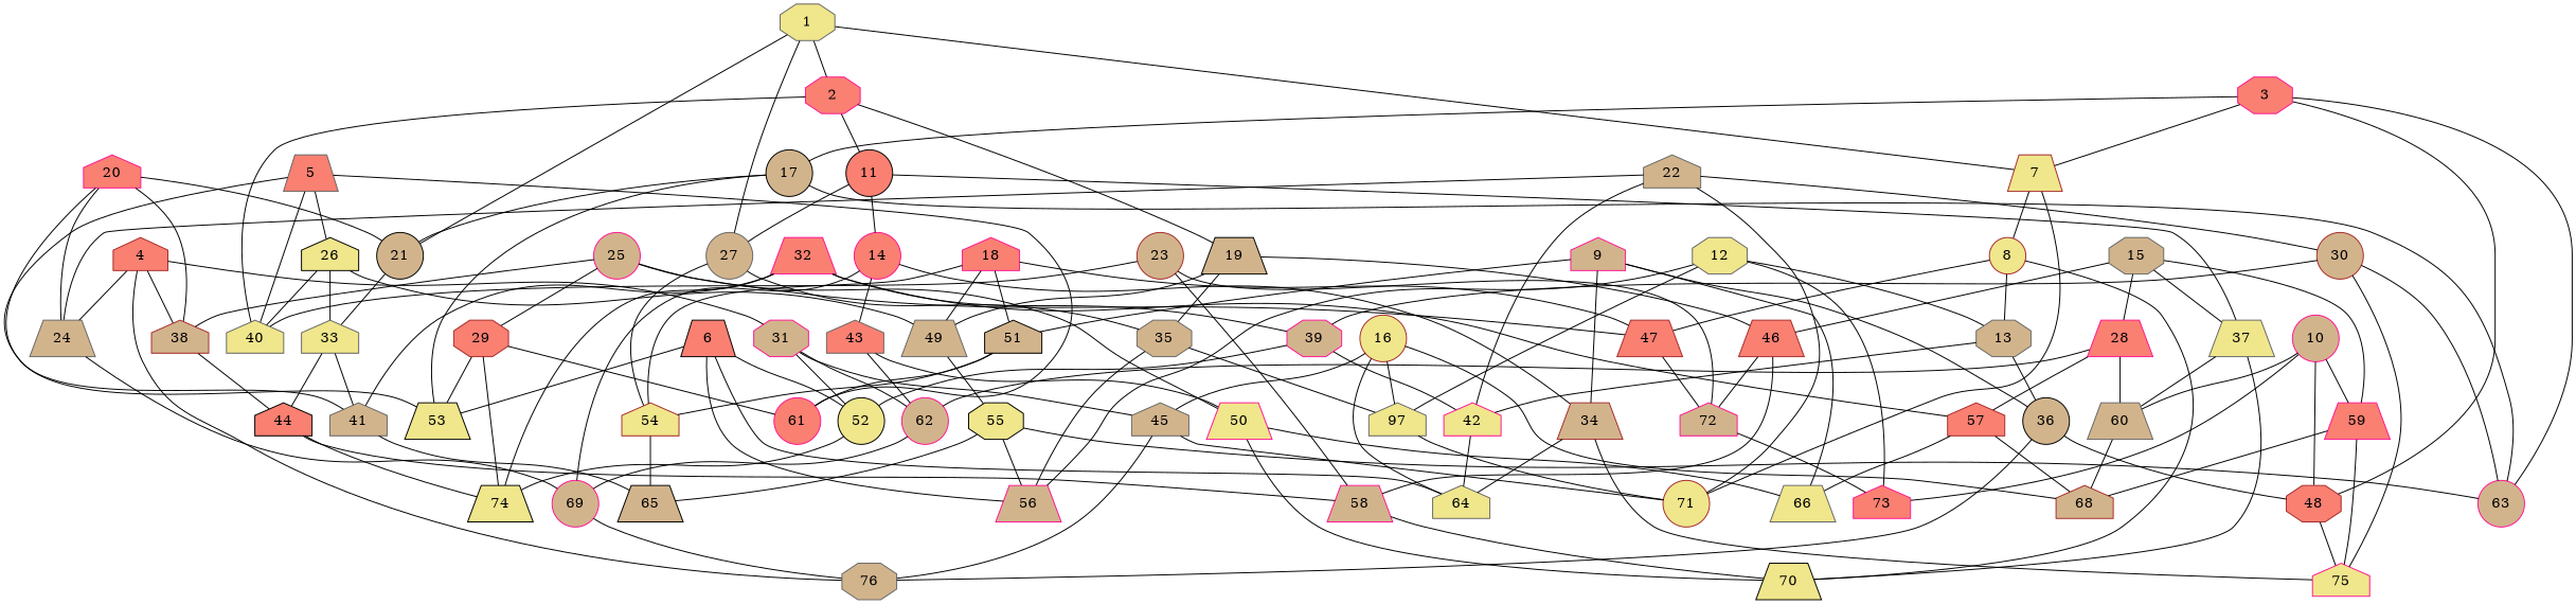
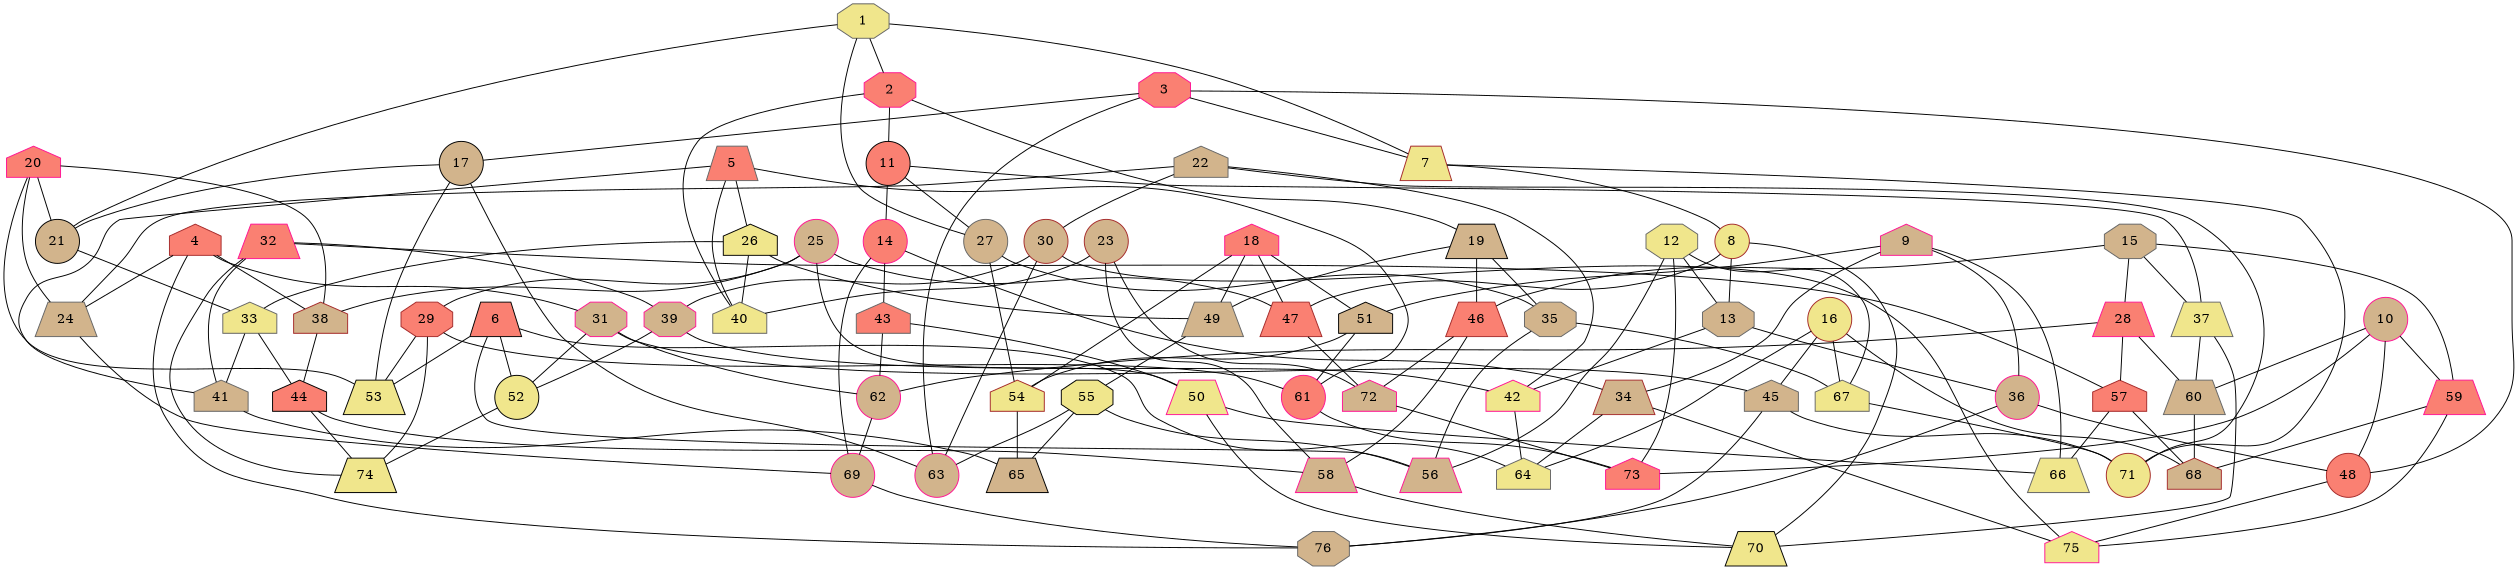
  graph {
    node [color=deeppink fillcolor=tan shape=house style=filled]
    1 [color=gray40 fillcolor=khaki shape=octagon]
    2 [fillcolor=salmon shape=octagon]
    7 [color=brown fillcolor=khaki shape=trapezium]
    21 [color=black shape=circle]
    27 [color=gray40 shape=circle]
    11 [color=black fillcolor=salmon shape=circle]
    19 [color=black shape=trapezium]
    40 [color=gray40 fillcolor=khaki]
    8 [color=brown fillcolor=khaki shape=circle]
    71 [color=brown fillcolor=khaki shape=circle]
    33 [color=gray40 fillcolor=khaki]
    54 [color=brown fillcolor=khaki]
    35 [color=gray40 shape=octagon]
    14 [fillcolor=salmon shape=circle]
    37 [color=gray40 fillcolor=khaki shape=trapezium]
    46 [color=brown fillcolor=salmon shape=trapezium]
    49 [color=gray40 shape=trapezium]
    3 [fillcolor=salmon shape=octagon]
    17 [color=black shape=circle]
-   48 [color=brown fillcolor=salmon shape=octagon]
+   48 [color=brown fillcolor=salmon shape=circle]
    63 [shape=circle]
    53 [color=black fillcolor=khaki shape=trapezium]
    75 [fillcolor=khaki]
    4 [color=brown fillcolor=salmon]
    24 [color=gray40 shape=trapezium]
    31 [shape=octagon]
    38 [color=brown]
    76 [color=gray40 shape=octagon]
    69 [shape=circle]
    52 [color=black fillcolor=khaki shape=circle]
    45 [color=gray40]
    62 [shape=circle]
    44 [color=black fillcolor=salmon]
    5 [color=gray40 fillcolor=salmon shape=trapezium]
    26 [color=black fillcolor=khaki]
    41 [color=gray40]
    61 [fillcolor=salmon shape=circle]
    65 [color=black shape=trapezium]
    73 [fillcolor=salmon]
    6 [color=black fillcolor=salmon shape=trapezium]
    56 [shape=trapezium]
    64 [color=gray40 fillcolor=khaki]
    74 [color=black fillcolor=khaki shape=trapezium]
    13 [color=gray40 shape=octagon]
    47 [color=brown fillcolor=salmon shape=trapezium]
    70 [color=black fillcolor=khaki shape=trapezium]
-   36 [color=black shape=circle]
+   36 [shape=circle]
    42 [fillcolor=khaki]
    72
    34 [color=brown shape=trapezium]
    9
    51 [color=black]
    66 [color=gray40 fillcolor=khaki shape=trapezium]
    10 [shape=circle]
    59 [fillcolor=salmon shape=trapezium]
    60 [color=gray40 shape=trapezium]
    68 [color=brown]
    43 [color=gray40 fillcolor=salmon]
    12 [color=gray40 fillcolor=khaki shape=octagon]
-   67 [color=gray40 fillcolor=khaki label=97]
+   67 [color=gray40 fillcolor=khaki]
    50 [fillcolor=khaki shape=trapezium]
    15 [color=gray40 shape=octagon]
    28 [fillcolor=salmon shape=trapezium]
    57 [color=brown fillcolor=salmon]
    58 [shape=trapezium]
    16 [color=brown fillcolor=khaki shape=circle]
    18 [fillcolor=salmon]
    55 [color=black fillcolor=khaki shape=octagon]
    20 [fillcolor=salmon]
    22 [color=gray40]
    30 [color=brown shape=circle]
    39 [shape=octagon]
    23 [color=brown shape=circle]
    25 [shape=circle]
    29 [color=brown fillcolor=salmon shape=octagon]
    32 [fillcolor=salmon shape=trapezium]
    1 -- 2
    1 -- 7
    1 -- 21
    1 -- 27
    2 -- 11
    2 -- 19
    2 -- 40
    7 -- 8
    7 -- 71
    21 -- 33
    27 -- 54
    27 -- 35
    11 -- 27
    11 -- 14
    11 -- 37
    19 -- 35
    19 -- 46
    19 -- 49
    8 -- 13
    8 -- 47
    8 -- 70
    33 -- 44
    33 -- 41
    54 -- 65
    35 -- 56
    35 -- 67
    14 -- 69
    14 -- 34
    14 -- 43
    37 -- 70
    37 -- 60
    46 -- 72
    46 -- 58
    49 -- 55
    3 -- 7
    3 -- 17
    3 -- 48
    3 -- 63
    17 -- 21
    17 -- 63
    17 -- 53
    48 -- 75
    4 -- 24
    4 -- 31
    4 -- 38
    4 -- 76
    24 -- 69
    31 -- 52
    31 -- 45
    31 -- 62
    38 -- 44
    69 -- 76
    52 -- 74
    45 -- 71
    45 -- 76
    62 -- 69
    44 -- 74
    44 -- 58
    5 -- 40
    5 -- 26
    5 -- 41
    5 -- 61
    26 -- 40
    26 -- 33
    26 -- 49
    41 -- 65
+   61 -- 73
    6 -- 53
    6 -- 52
    6 -- 56
    6 -- 64
    13 -- 36
    13 -- 42
    47 -- 72
    36 -- 48
    36 -- 76
    42 -- 64
    72 -- 73
    34 -- 75
    34 -- 64
    9 -- 36
    9 -- 34
    9 -- 51
    9 -- 66
    51 -- 54
    51 -- 61
    10 -- 48
    10 -- 73
    10 -- 59
    10 -- 60
    59 -- 75
    59 -- 68
    60 -- 68
    43 -- 62
    43 -- 50
    12 -- 73
    12 -- 56
    12 -- 13
    12 -- 67
    67 -- 71
    50 -- 70
    50 -- 66
    15 -- 37
    15 -- 46
    15 -- 59
    15 -- 28
    28 -- 62
    28 -- 60
    28 -- 57
    57 -- 66
    57 -- 68
    58 -- 70
    16 -- 45
    16 -- 64
    16 -- 68
    16 -- 67
    18 -- 54
    18 -- 49
    18 -- 47
    18 -- 51
    55 -- 63
    55 -- 65
    55 -- 56
    20 -- 21
    20 -- 53
    20 -- 24
    20 -- 38
    22 -- 71
    22 -- 24
    22 -- 42
    22 -- 30
    30 -- 63
    30 -- 75
    30 -- 39
    39 -- 52
    39 -- 42
    23 -- 40
    23 -- 72
    23 -- 58
    25 -- 38
    25 -- 47
    25 -- 50
    25 -- 29
    29 -- 53
    29 -- 61
    29 -- 74
    32 -- 41
    32 -- 74
    32 -- 57
    32 -- 39
  }
